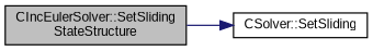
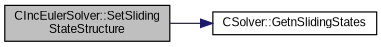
  digraph {
    rankdir=LR
    fontname="Liberation Sans"
    node [color=black fontname="Liberation Sans" fontsize=10 shape=record style=filled]
    n1 [fillcolor=grey75 fontcolor=black height=0.2 label="CIncEulerSolver::SetSliding\lStateStructure" width=0.4]
-   n2 [fillcolor=white height=0.2 label="CSolver::SetSliding" width=0.4]
+   n2 [fillcolor=white height=0.2 label="CSolver::GetnSlidingStates" width=0.4]
    n1 -> n2 [color=midnightblue fontname="Liberation Sans" fontsize=10 labelfontname=Helvetica labelfontsize=10 style=solid]
  }
